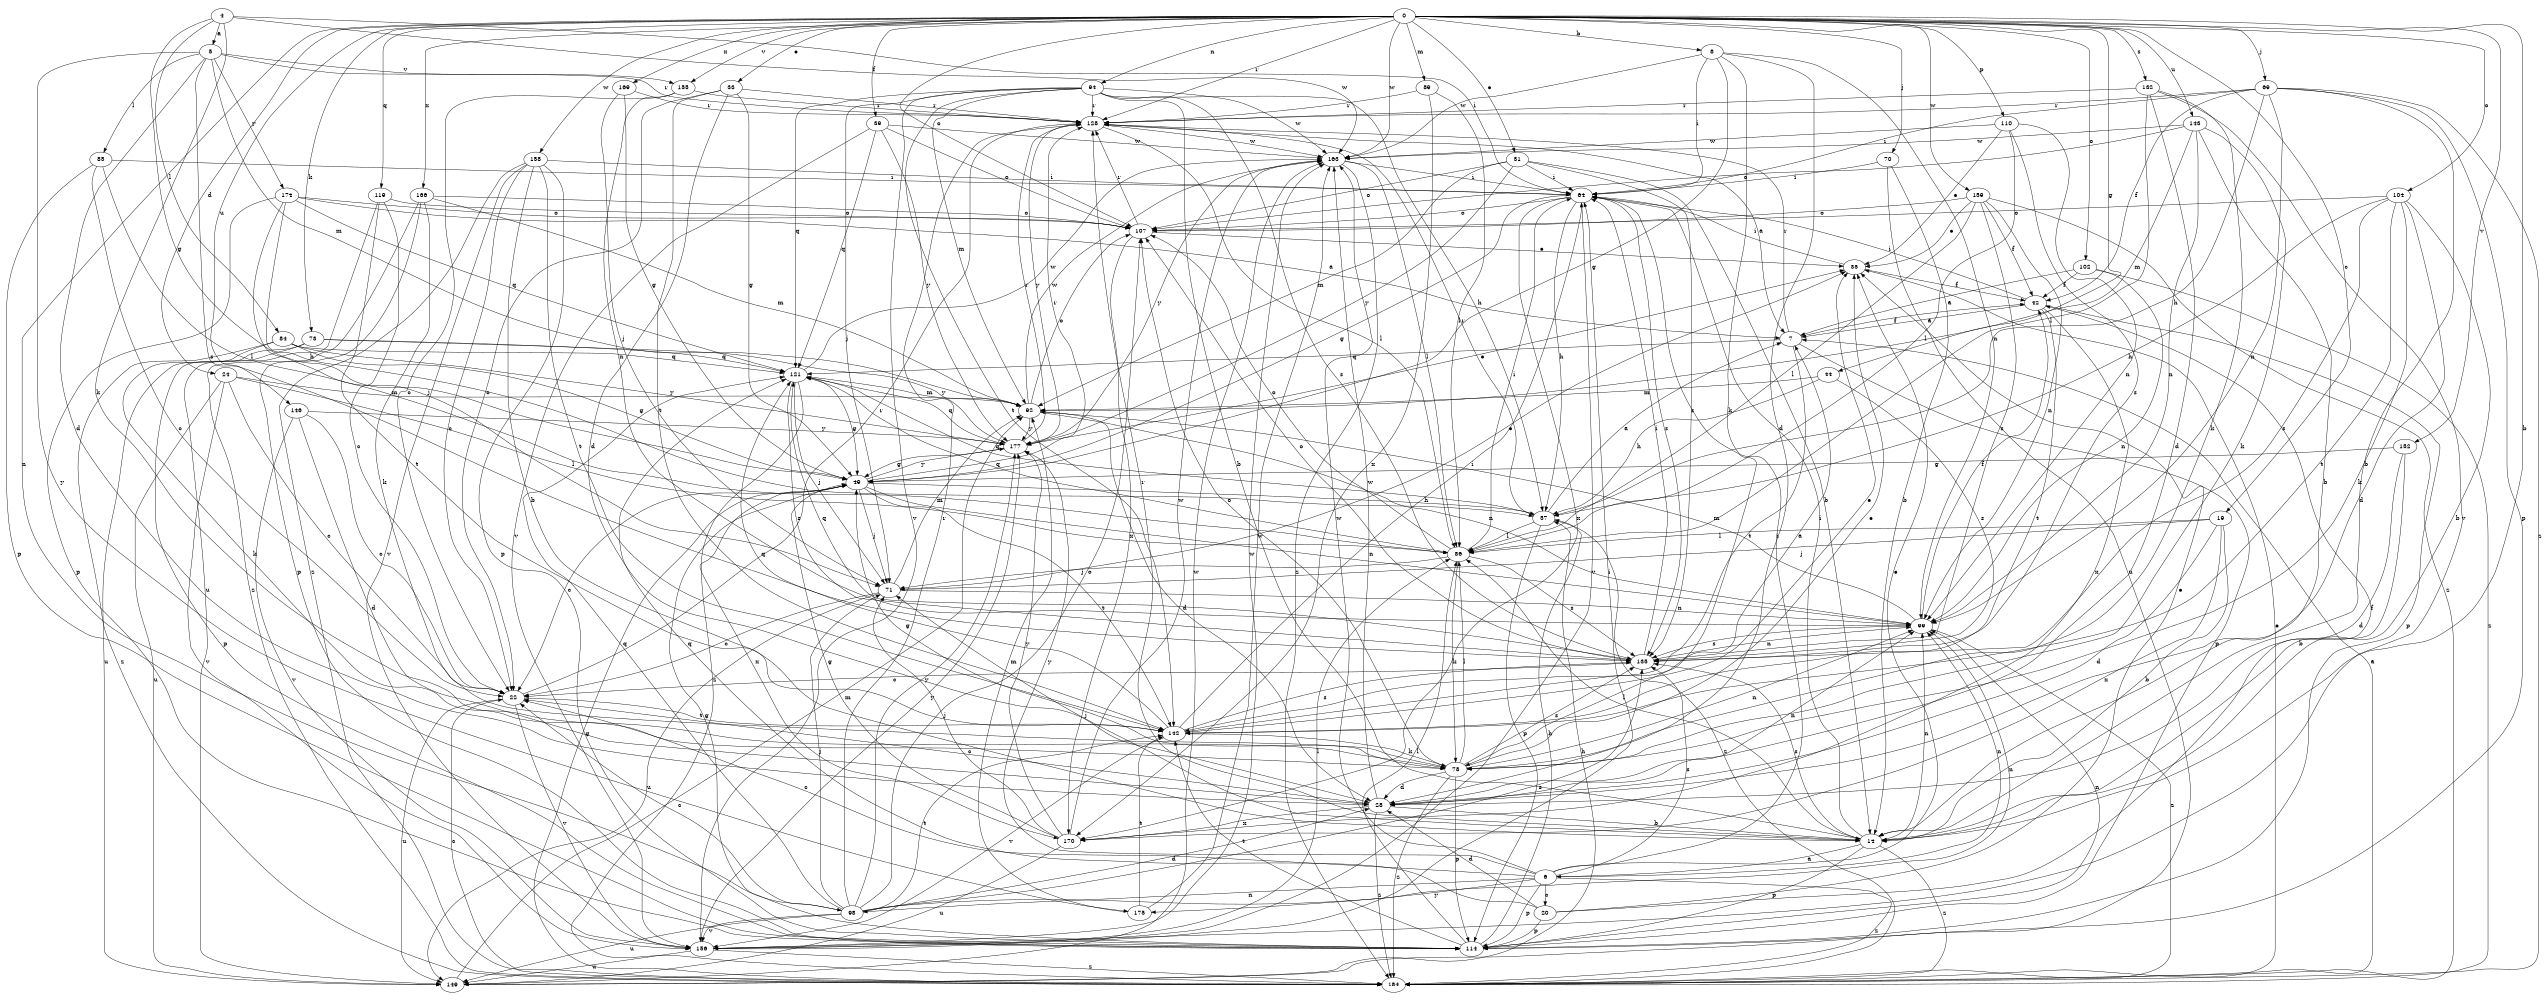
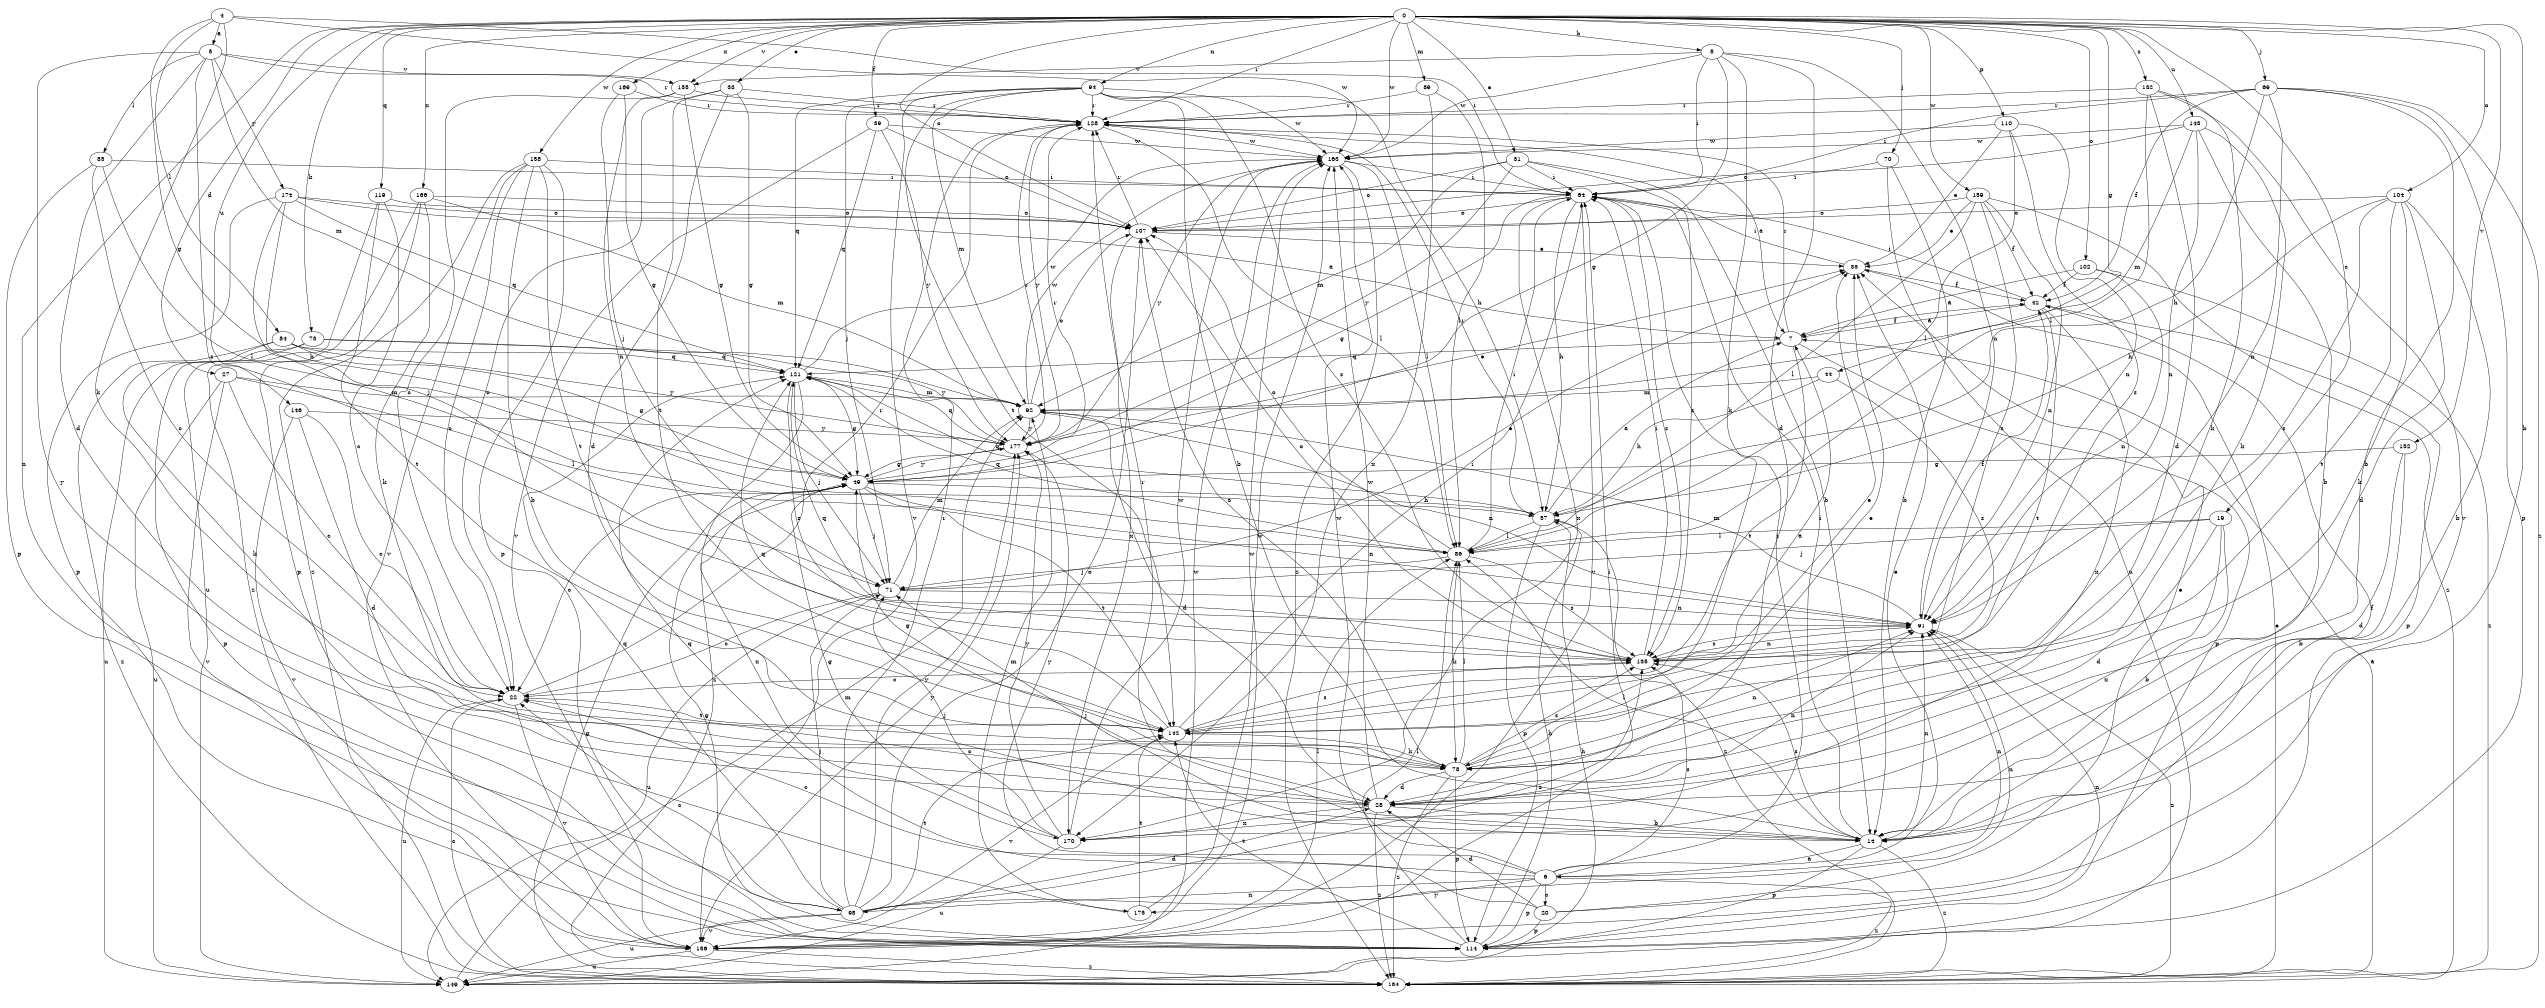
  strict digraph {
    0
    8
    14
    19
-   27 [label=24]
+   27
    31
    33
    39
    44
    69
    70
    73
    89
    94
    98
    102
    104
    107
    110
    119
    128
    132
    143
    146
    152
    155
    158
    159
    163
    166
    169
    49
    64
    78
    28
-   99
+   99 [label=91]
    135
    6
    114
    184
    71
    86
    170
    92
    n45 [label=22]
    149
    156
    177
    142
    121
    57
    42
    7
    35
    4
    5
    84
    85
    174
    175
    20
    0 -> 8 [label=b]
    0 -> 14 [label=b]
    0 -> 19 [label=c]
    0 -> 27 [label=d]
    0 -> 31 [label=e]
    0 -> 33 [label=e]
    0 -> 39 [label=f]
    0 -> 44 [label=g]
    0 -> 69 [label=j]
    0 -> 70 [label=j]
    0 -> 73 [label=k]
    0 -> 89 [label=m]
    0 -> 94 [label=n]
    0 -> 98 [label=n]
    0 -> 102 [label=o]
    0 -> 104 [label=o]
    0 -> 107 [label=o]
    0 -> 110 [label=p]
    0 -> 119 [label=q]
    0 -> 128 [label=r]
    0 -> 132 [label=s]
    0 -> 143 [label=u]
    0 -> 146 [label=u]
    0 -> 152 [label=v]
    0 -> 155 [label=v]
    0 -> 158 [label=w]
    0 -> 159 [label=w]
    0 -> 163 [label=w]
    0 -> 166 [label=x]
    0 -> 169 [label=x]
+   8 -> 155 [label=v]
    8 -> 163 [label=w]
    8 -> 49 [label=g]
    8 -> 64 [label=i]
    8 -> 78 [label=k]
    8 -> 28 [label=d]
    8 -> 99 [label=n]
    14 -> 128 [label=r]
    14 -> 64 [label=i]
    14 -> 99 [label=n]
    14 -> 135 [label=s]
    14 -> 6 [label=a]
    14 -> 114 [label=p]
    14 -> 184 [label=z]
    14 -> 71 [label=j]
    14 -> 86 [label=l]
    19 -> 14 [label=b]
    19 -> 28 [label=d]
    19 -> 71 [label=j]
    19 -> 86 [label=l]
    19 -> 170 [label=x]
    27 -> 86 [label=l]
    27 -> 92 [label=m]
    27 -> n45 [label=c]
    27 -> 149 [label=u]
    27 -> 156 [label=v]
    31 -> 14 [label=b]
    31 -> 107 [label=o]
    31 -> 64 [label=i]
    31 -> 135 [label=s]
    31 -> 92 [label=m]
    31 -> 177 [label=y]
    33 -> 128 [label=r]
    33 -> 49 [label=g]
    33 -> 28 [label=d]
    33 -> n45 [label=c]
    33 -> 142 [label=t]
    39 -> 107 [label=o]
    39 -> 163 [label=w]
    39 -> 156 [label=v]
    39 -> 177 [label=y]
    39 -> 121 [label=q]
    44 -> 135 [label=s]
    44 -> 92 [label=m]
    44 -> 57 [label=h]
    69 -> 14 [label=b]
    69 -> 128 [label=r]
    69 -> 64 [label=i]
    69 -> 99 [label=n]
    69 -> 114 [label=p]
    69 -> 184 [label=z]
    69 -> 57 [label=h]
    69 -> 42 [label=f]
    70 -> 14 [label=b]
    70 -> 64 [label=i]
    70 -> 149 [label=u]
    73 -> 114 [label=p]
    73 -> 149 [label=u]
    73 -> 177 [label=y]
    73 -> 121 [label=q]
    89 -> 128 [label=r]
    89 -> 86 [label=l]
    89 -> 170 [label=x]
    94 -> 14 [label=b]
    94 -> 128 [label=r]
    94 -> 163 [label=w]
    94 -> 135 [label=s]
    94 -> 71 [label=j]
    94 -> 92 [label=m]
    94 -> 156 [label=v]
    94 -> 142 [label=t]
    94 -> 121 [label=q]
    94 -> 57 [label=h]
    98 -> 107 [label=o]
    98 -> 128 [label=r]
    98 -> 28 [label=d]
    98 -> 99 [label=n]
    98 -> 135 [label=s]
    98 -> 71 [label=j]
    98 -> n45 [label=c]
    98 -> 149 [label=u]
    98 -> 156 [label=v]
    98 -> 177 [label=y]
    98 -> 142 [label=t]
    98 -> 121 [label=q]
    102 -> 99 [label=n]
    102 -> 184 [label=z]
    102 -> 42 [label=f]
    102 -> 7 [label=a]
    104 -> 14 [label=b]
    104 -> 107 [label=o]
    104 -> 78 [label=k]
    104 -> 28 [label=d]
    104 -> 135 [label=s]
    104 -> 142 [label=t]
    104 -> 57 [label=h]
    107 -> 128 [label=r]
    107 -> 170 [label=x]
    107 -> 35 [label=e]
    110 -> 163 [label=w]
    110 -> 99 [label=n]
    110 -> 135 [label=s]
    110 -> 86 [label=l]
    110 -> 35 [label=e]
    119 -> 107 [label=o]
    119 -> n45 [label=c]
    119 -> 149 [label=u]
    119 -> 142 [label=t]
    128 -> 163 [label=w]
    128 -> 86 [label=l]
    128 -> 177 [label=y]
    128 -> 7 [label=a]
    132 -> 128 [label=r]
    132 -> 78 [label=k]
    132 -> 28 [label=d]
    132 -> 86 [label=l]
    132 -> 156 [label=v]
    143 -> 14 [label=b]
    143 -> 107 [label=o]
    143 -> 163 [label=w]
    143 -> 78 [label=k]
    143 -> 99 [label=n]
    143 -> 92 [label=m]
    146 -> 28 [label=d]
    146 -> n45 [label=c]
    146 -> 156 [label=v]
    146 -> 177 [label=y]
    152 -> 14 [label=b]
    152 -> 49 [label=g]
    152 -> 28 [label=d]
    155 -> 128 [label=r]
+   155 -> 49 [label=g]
    155 -> 99 [label=n]
    155 -> n45 [label=c]
    158 -> 14 [label=b]
    158 -> 64 [label=i]
    158 -> 114 [label=p]
    158 -> 184 [label=z]
    158 -> n45 [label=c]
    158 -> 156 [label=v]
    158 -> 142 [label=t]
    159 -> 107 [label=o]
    159 -> 99 [label=n]
    159 -> 135 [label=s]
    159 -> 184 [label=z]
    159 -> 86 [label=l]
    159 -> 42 [label=f]
    159 -> 35 [label=e]
    163 -> 64 [label=i]
    163 -> 184 [label=z]
    163 -> 86 [label=l]
    163 -> 177 [label=y]
    166 -> 107 [label=o]
    166 -> 78 [label=k]
    166 -> 114 [label=p]
    166 -> 184 [label=z]
    166 -> 92 [label=m]
    169 -> 128 [label=r]
    169 -> 49 [label=g]
    169 -> 71 [label=j]
    49 -> 128 [label=r]
    49 -> 99 [label=n]
    49 -> 71 [label=j]
    49 -> 170 [label=x]
    49 -> n45 [label=c]
    49 -> 177 [label=y]
    49 -> 142 [label=t]
    49 -> 57 [label=h]
    64 -> 107 [label=o]
    64 -> 49 [label=g]
    64 -> 135 [label=s]
    64 -> 170 [label=x]
    64 -> 156 [label=v]
    64 -> 57 [label=h]
    78 -> 107 [label=o]
    78 -> 49 [label=g]
    78 -> 28 [label=d]
    78 -> 99 [label=n]
    78 -> 135 [label=s]
    78 -> 114 [label=p]
    78 -> 184 [label=z]
    78 -> 86 [label=l]
    78 -> 35 [label=e]
    28 -> 14 [label=b]
    28 -> 163 [label=w]
    28 -> 99 [label=n]
    28 -> 184 [label=z]
    28 -> 170 [label=x]
    28 -> n45 [label=c]
    99 -> 135 [label=s]
    99 -> 184 [label=z]
    99 -> 92 [label=m]
    99 -> 42 [label=f]
    135 -> 107 [label=o]
    135 -> 64 [label=i]
    135 -> 99 [label=n]
    135 -> n45 [label=c]
    135 -> 121 [label=q]
    6 -> 98 [label=n]
    6 -> 163 [label=w]
    6 -> 64 [label=i]
    6 -> 99 [label=n]
    6 -> 135 [label=s]
    6 -> 114 [label=p]
    6 -> 184 [label=z]
    6 -> n45 [label=c]
    6 -> 177 [label=y]
    6 -> 35 [label=e]
    6 -> 175 [label=y]
    6 -> 20 [label=c]
    114 -> 49 [label=g]
    114 -> 99 [label=n]
    114 -> 86 [label=l]
    114 -> 142 [label=t]
    114 -> 57 [label=h]
    184 -> 49 [label=g]
    184 -> n45 [label=c]
    184 -> 7 [label=a]
    184 -> 35 [label=e]
    71 -> 99 [label=n]
    71 -> 92 [label=m]
    71 -> n45 [label=c]
    71 -> 149 [label=u]
    71 -> 35 [label=e]
    86 -> 107 [label=o]
    86 -> 64 [label=i]
    86 -> 78 [label=k]
    86 -> 135 [label=s]
    86 -> 71 [label=j]
    86 -> 121 [label=q]
    170 -> 163 [label=w]
    170 -> 49 [label=g]
    170 -> 71 [label=j]
    170 -> 149 [label=u]
    170 -> 177 [label=y]
    92 -> 107 [label=o]
    92 -> 163 [label=w]
    92 -> 28 [label=d]
    92 -> 99 [label=n]
    92 -> 177 [label=y]
    n45 -> 128 [label=r]
    n45 -> 149 [label=u]
    n45 -> 156 [label=v]
    n45 -> 142 [label=t]
    149 -> 163 [label=w]
    149 -> 92 [label=m]
    149 -> 57 [label=h]
    156 -> 163 [label=w]
    156 -> 64 [label=i]
    156 -> 184 [label=z]
    156 -> 86 [label=l]
    156 -> 149 [label=u]
    156 -> 177 [label=y]
    177 -> 128 [label=r]
    177 -> 49 [label=g]
    177 -> 121 [label=q]
    177 -> 35 [label=e]
    142 -> 64 [label=i]
    142 -> 78 [label=k]
    142 -> 135 [label=s]
    142 -> 156 [label=v]
    142 -> 121 [label=q]
    142 -> 7 [label=a]
    142 -> 35 [label=e]
    121 -> 163 [label=w]
    121 -> 49 [label=g]
    121 -> 135 [label=s]
    121 -> 184 [label=z]
    121 -> 71 [label=j]
    121 -> 92 [label=m]
    57 -> 128 [label=r]
    57 -> 114 [label=p]
    57 -> 184 [label=z]
    57 -> 86 [label=l]
    57 -> 121 [label=q]
    57 -> 7 [label=a]
    42 -> 64 [label=i]
    42 -> 114 [label=p]
    42 -> 170 [label=x]
    42 -> 142 [label=t]
    42 -> 7 [label=a]
    7 -> 128 [label=r]
    7 -> 114 [label=p]
    7 -> 142 [label=t]
    7 -> 121 [label=q]
    7 -> 42 [label=f]
    35 -> 64 [label=i]
    35 -> 42 [label=f]
    4 -> 163 [label=w]
    4 -> 49 [label=g]
    4 -> 64 [label=i]
    4 -> 78 [label=k]
    4 -> 5 [label=a]
    4 -> 84 [label=l]
    5 -> 128 [label=r]
    5 -> 155 [label=v]
    5 -> 28 [label=d]
    5 -> 135 [label=s]
    5 -> 92 [label=m]
    5 -> 85 [label=l]
    5 -> 174 [label=y]
    5 -> 175 [label=y]
    84 -> 49 [label=g]
    84 -> 78 [label=k]
    84 -> 184 [label=z]
    84 -> 177 [label=y]
    84 -> 121 [label=q]
    85 -> 64 [label=i]
    85 -> 114 [label=p]
    85 -> 86 [label=l]
    85 -> n45 [label=c]
    174 -> 107 [label=o]
    174 -> 114 [label=p]
    174 -> 71 [label=j]
    174 -> 121 [label=q]
    174 -> 57 [label=h]
    174 -> 7 [label=a]
    175 -> 163 [label=w]
    175 -> 92 [label=m]
    175 -> 142 [label=t]
    20 -> 28 [label=d]
    20 -> 114 [label=p]
    20 -> 121 [label=q]
    20 -> 42 [label=f]
    20 -> 35 [label=e]
  }
